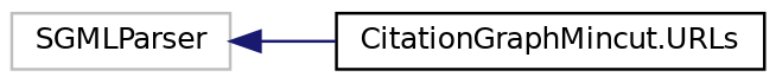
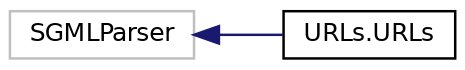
  digraph {
    rankdir=LR
    node [fillcolor=white fontname=Helvetica fontsize=10 shape=record style=filled]
    n1 [color=grey75 height=0.2 label=SGMLParser width=0.4]
-   n2 [color=black height=0.2 label="CitationGraphMincut.URLs" width=0.4]
+   n2 [color=black height=0.2 label="URLs.URLs" width=0.4]
    n1 -> n2 [color=midnightblue dir=back fontname=Helvetica fontsize=10 labelfontname=Helvetica labelfontsize=10 style=solid]
  }
